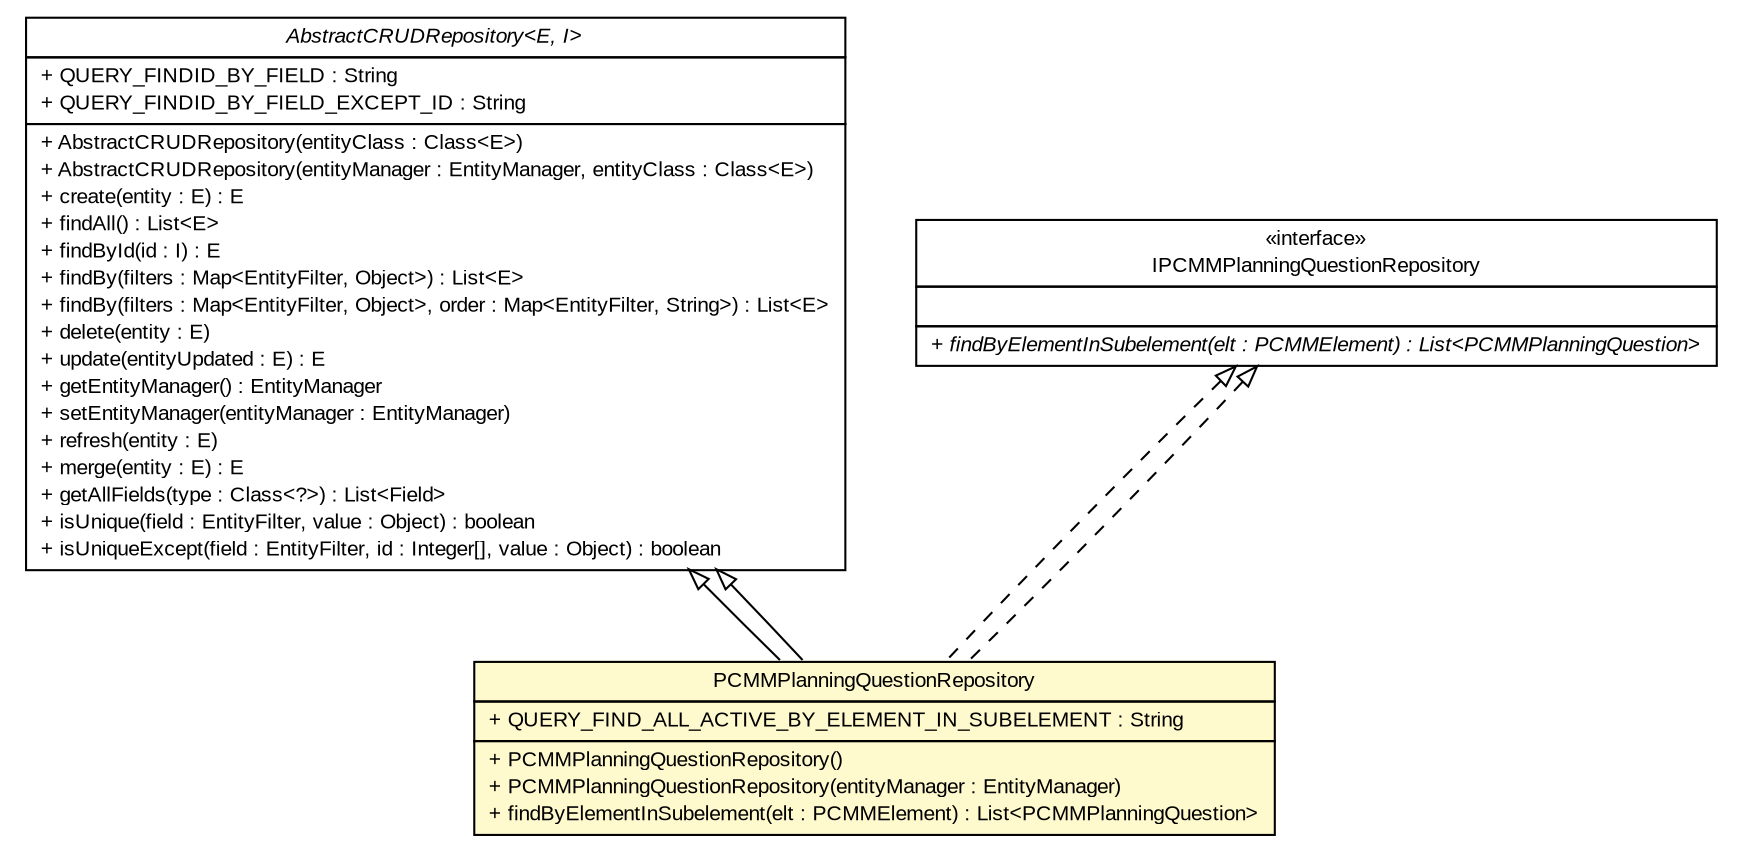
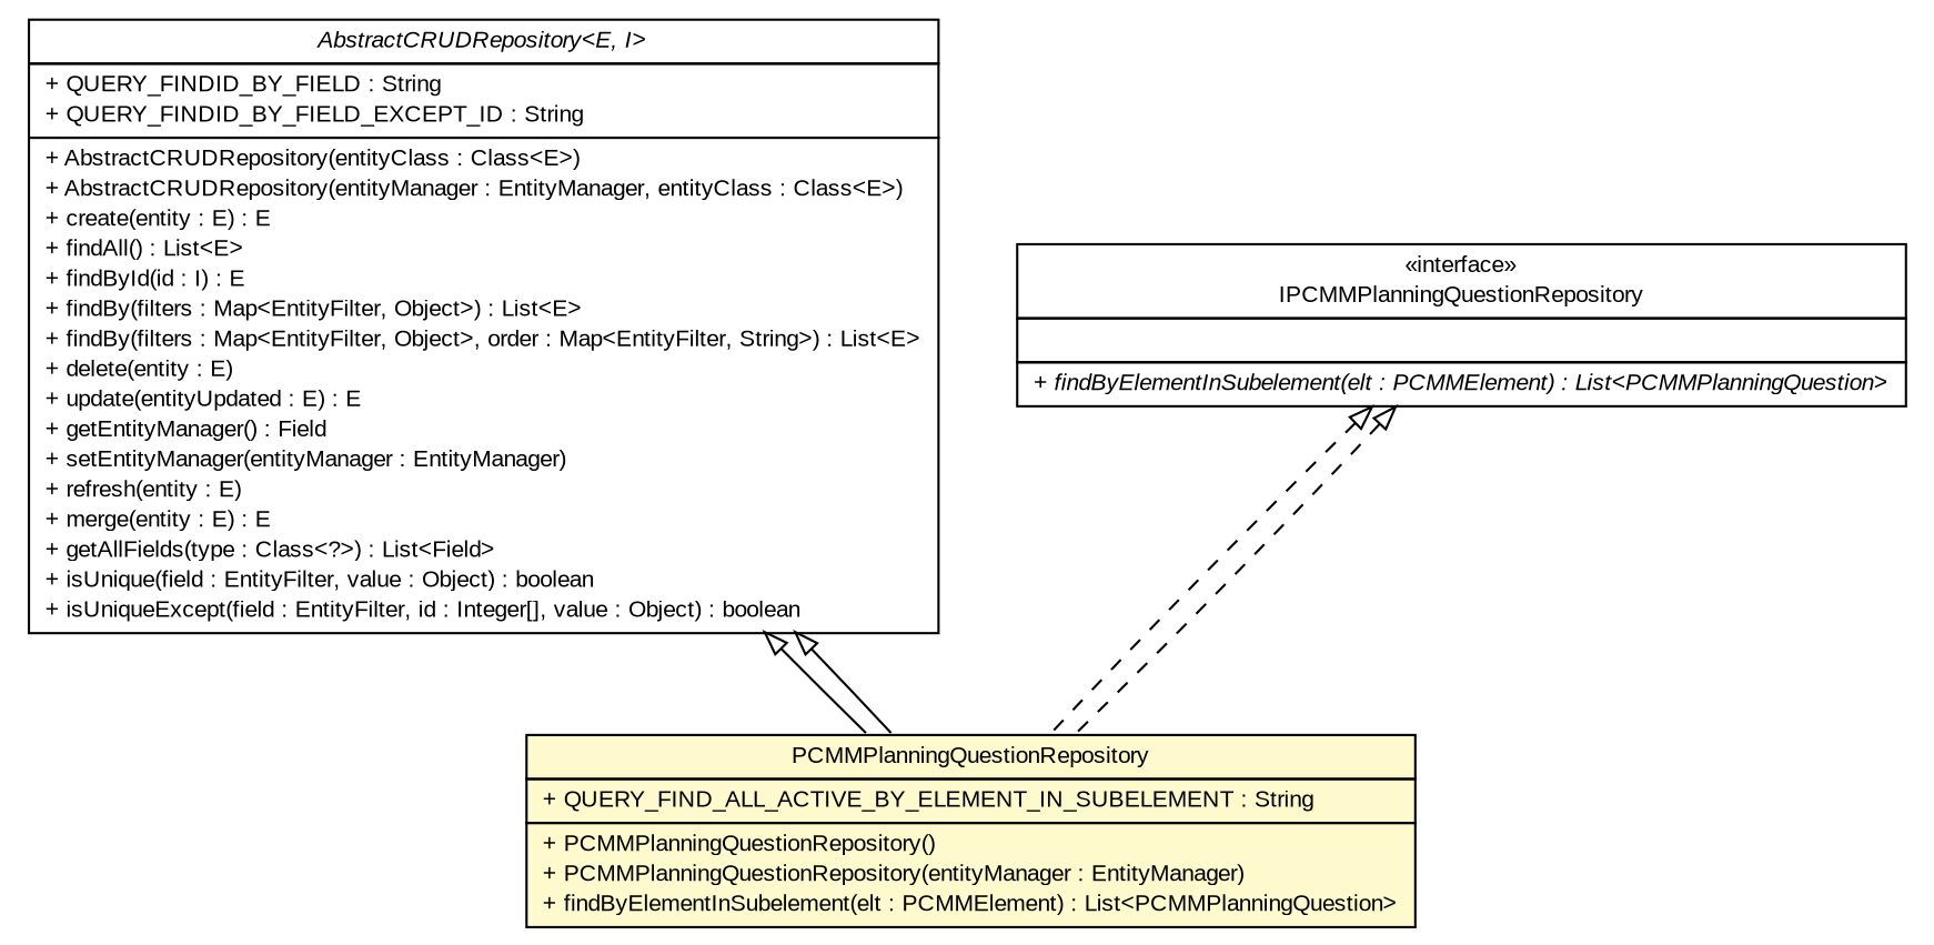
  digraph {
    nodesep=0.25
    ranksep=0.5
    node [fontcolor=black fontname=arial fontsize=10.0 shape=plaintext]
    edge [arrowtail=empty dir=back fontname=arial fontsize=10 headport=p labelfontname=arial labelfontsize=10 tailport=p]
-   n1 [label=<<table title="gov.sandia.cf.dao.AbstractCRUDRepository" border="0" cellborder="1" cellspacing="0" cellpadding="2" port="p" href="../AbstractCRUDRepository.html"> 		<tr><td><table border="0" cellspacing="0" cellpadding="1"> <tr><td align="center" balign="center"><font face="arial italic"> AbstractCRUDRepository&lt;E, I&gt; </font></td></tr> 		</table></td></tr> 		<tr><td><table border="0" cellspacing="0" cellpadding="1"> <tr><td align="left" balign="left"> + QUERY_FINDID_BY_FIELD : String </td></tr> <tr><td align="left" balign="left"> + QUERY_FINDID_BY_FIELD_EXCEPT_ID : String </td></tr> 		</table></td></tr> 		<tr><td><table border="0" cellspacing="0" cellpadding="1"> <tr><td align="left" balign="left"> + AbstractCRUDRepository(entityClass : Class&lt;E&gt;) </td></tr> <tr><td align="left" balign="left"> + AbstractCRUDRepository(entityManager : EntityManager, entityClass : Class&lt;E&gt;) </td></tr> <tr><td align="left" balign="left"> + create(entity : E) : E </td></tr> <tr><td align="left" balign="left"> + findAll() : List&lt;E&gt; </td></tr> <tr><td align="left" balign="left"> + findById(id : I) : E </td></tr> <tr><td align="left" balign="left"> + findBy(filters : Map&lt;EntityFilter, Object&gt;) : List&lt;E&gt; </td></tr> <tr><td align="left" balign="left"> + findBy(filters : Map&lt;EntityFilter, Object&gt;, order : Map&lt;EntityFilter, String&gt;) : List&lt;E&gt; </td></tr> <tr><td align="left" balign="left"> + delete(entity : E) </td></tr> <tr><td align="left" balign="left"> + update(entityUpdated : E) : E </td></tr> <tr><td align="left" balign="left"> + getEntityManager() : EntityManager </td></tr> <tr><td align="left" balign="left"> + setEntityManager(entityManager : EntityManager) </td></tr> <tr><td align="left" balign="left"> + refresh(entity : E) </td></tr> <tr><td align="left" balign="left"> + merge(entity : E) : E </td></tr> <tr><td align="left" balign="left"> + getAllFields(type : Class&lt;?&gt;) : List&lt;Field&gt; </td></tr> <tr><td align="left" balign="left"> + isUnique(field : EntityFilter, value : Object) : boolean </td></tr> <tr><td align="left" balign="left"> + isUniqueExcept(field : EntityFilter, id : Integer[], value : Object) : boolean </td></tr> 		</table></td></tr> 		</table>>]
+   n1 [label=<<table title="gov.sandia.cf.dao.AbstractCRUDRepository" border="0" cellborder="1" cellspacing="0" cellpadding="2" port="p" href="../AbstractCRUDRepository.html"> 		<tr><td><table border="0" cellspacing="0" cellpadding="1"> <tr><td align="center" balign="center"><font face="arial italic"> AbstractCRUDRepository&lt;E, I&gt; </font></td></tr> 		</table></td></tr> 		<tr><td><table border="0" cellspacing="0" cellpadding="1"> <tr><td align="left" balign="left"> + QUERY_FINDID_BY_FIELD : String </td></tr> <tr><td align="left" balign="left"> + QUERY_FINDID_BY_FIELD_EXCEPT_ID : String </td></tr> 		</table></td></tr> 		<tr><td><table border="0" cellspacing="0" cellpadding="1"> <tr><td align="left" balign="left"> + AbstractCRUDRepository(entityClass : Class&lt;E&gt;) </td></tr> <tr><td align="left" balign="left"> + AbstractCRUDRepository(entityManager : EntityManager, entityClass : Class&lt;E&gt;) </td></tr> <tr><td align="left" balign="left"> + create(entity : E) : E </td></tr> <tr><td align="left" balign="left"> + findAll() : List&lt;E&gt; </td></tr> <tr><td align="left" balign="left"> + findById(id : I) : E </td></tr> <tr><td align="left" balign="left"> + findBy(filters : Map&lt;EntityFilter, Object&gt;) : List&lt;E&gt; </td></tr> <tr><td align="left" balign="left"> + findBy(filters : Map&lt;EntityFilter, Object&gt;, order : Map&lt;EntityFilter, String&gt;) : List&lt;E&gt; </td></tr> <tr><td align="left" balign="left"> + delete(entity : E) </td></tr> <tr><td align="left" balign="left"> + update(entityUpdated : E) : E </td></tr> <tr><td align="left" balign="left"> + getEntityManager() : Field </td></tr> <tr><td align="left" balign="left"> + setEntityManager(entityManager : EntityManager) </td></tr> <tr><td align="left" balign="left"> + refresh(entity : E) </td></tr> <tr><td align="left" balign="left"> + merge(entity : E) : E </td></tr> <tr><td align="left" balign="left"> + getAllFields(type : Class&lt;?&gt;) : List&lt;Field&gt; </td></tr> <tr><td align="left" balign="left"> + isUnique(field : EntityFilter, value : Object) : boolean </td></tr> <tr><td align="left" balign="left"> + isUniqueExcept(field : EntityFilter, id : Integer[], value : Object) : boolean </td></tr> 		</table></td></tr> 		</table>>]
    n2 [label=<<table title="gov.sandia.cf.dao.impl.PCMMPlanningQuestionRepository" border="0" cellborder="1" cellspacing="0" cellpadding="2" port="p" bgcolor="lemonChiffon" href="./PCMMPlanningQuestionRepository.html"> 		<tr><td><table border="0" cellspacing="0" cellpadding="1"> <tr><td align="center" balign="center"> PCMMPlanningQuestionRepository </td></tr> 		</table></td></tr> 		<tr><td><table border="0" cellspacing="0" cellpadding="1"> <tr><td align="left" balign="left"> + QUERY_FIND_ALL_ACTIVE_BY_ELEMENT_IN_SUBELEMENT : String </td></tr> 		</table></td></tr> 		<tr><td><table border="0" cellspacing="0" cellpadding="1"> <tr><td align="left" balign="left"> + PCMMPlanningQuestionRepository() </td></tr> <tr><td align="left" balign="left"> + PCMMPlanningQuestionRepository(entityManager : EntityManager) </td></tr> <tr><td align="left" balign="left"> + findByElementInSubelement(elt : PCMMElement) : List&lt;PCMMPlanningQuestion&gt; </td></tr> 		</table></td></tr> 		</table>>]
    n3 [label=<<table title="gov.sandia.cf.dao.IPCMMPlanningQuestionRepository" border="0" cellborder="1" cellspacing="0" cellpadding="2" port="p" href="../IPCMMPlanningQuestionRepository.html"> 		<tr><td><table border="0" cellspacing="0" cellpadding="1"> <tr><td align="center" balign="center"> &#171;interface&#187; </td></tr> <tr><td align="center" balign="center"> IPCMMPlanningQuestionRepository </td></tr> 		</table></td></tr> 		<tr><td><table border="0" cellspacing="0" cellpadding="1"> <tr><td align="left" balign="left">  </td></tr> 		</table></td></tr> 		<tr><td><table border="0" cellspacing="0" cellpadding="1"> <tr><td align="left" balign="left"><font face="arial italic" point-size="10.0"> + findByElementInSubelement(elt : PCMMElement) : List&lt;PCMMPlanningQuestion&gt; </font></td></tr> 		</table></td></tr> 		</table>>]
    n1 -> n2
    n1 -> n2
    n3 -> n2 [style=dashed]
    n3 -> n2 [style=dashed]
  }
